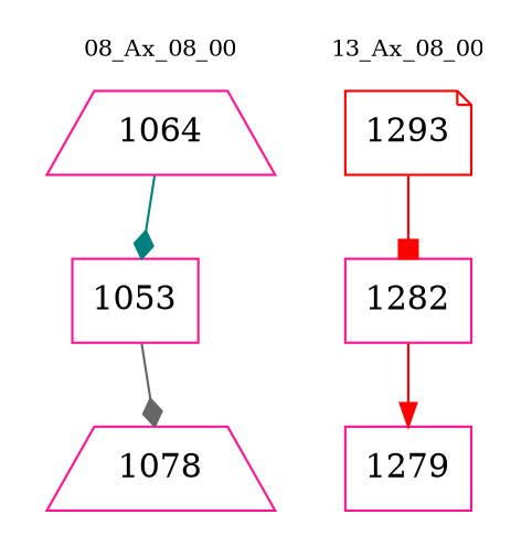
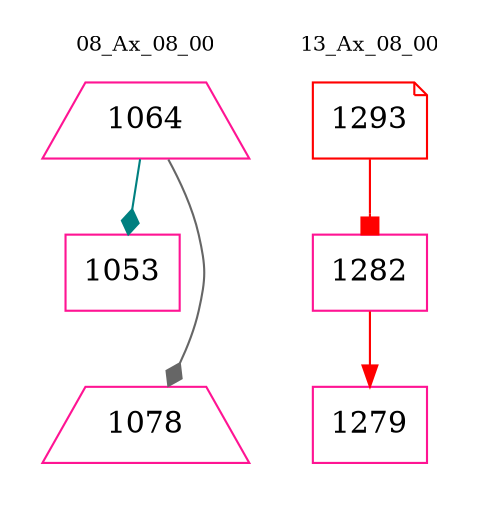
  digraph {
    node [color=deeppink shape=box]
    edge [arrowhead=diamond color=red]
    n1 [label=1064 shape=trapezium]
    n2 [label=1053]
    n3 [label=1078 shape=trapezium]
    n4 [color=red label=1293 shape=note]
    n5 [label=1282]
    n6 [label=1279]
    subgraph cluster_1 {
      color=white
      fontsize=10
      label="08_Ax_08_00"
      n1
      n2
      n3
    }
    subgraph cluster_2 {
      color=white
      fontsize=10
      label="13_Ax_08_00"
      n4
      n5
      n6
    }
    n1 -> n2 [color=teal]
-   n2 -> n3 [color=gray40]
+   n1 -> n3 [color=gray40]
    n4 -> n5 [arrowhead=box]
    n5 -> n6 [arrowhead=normal]
  }
